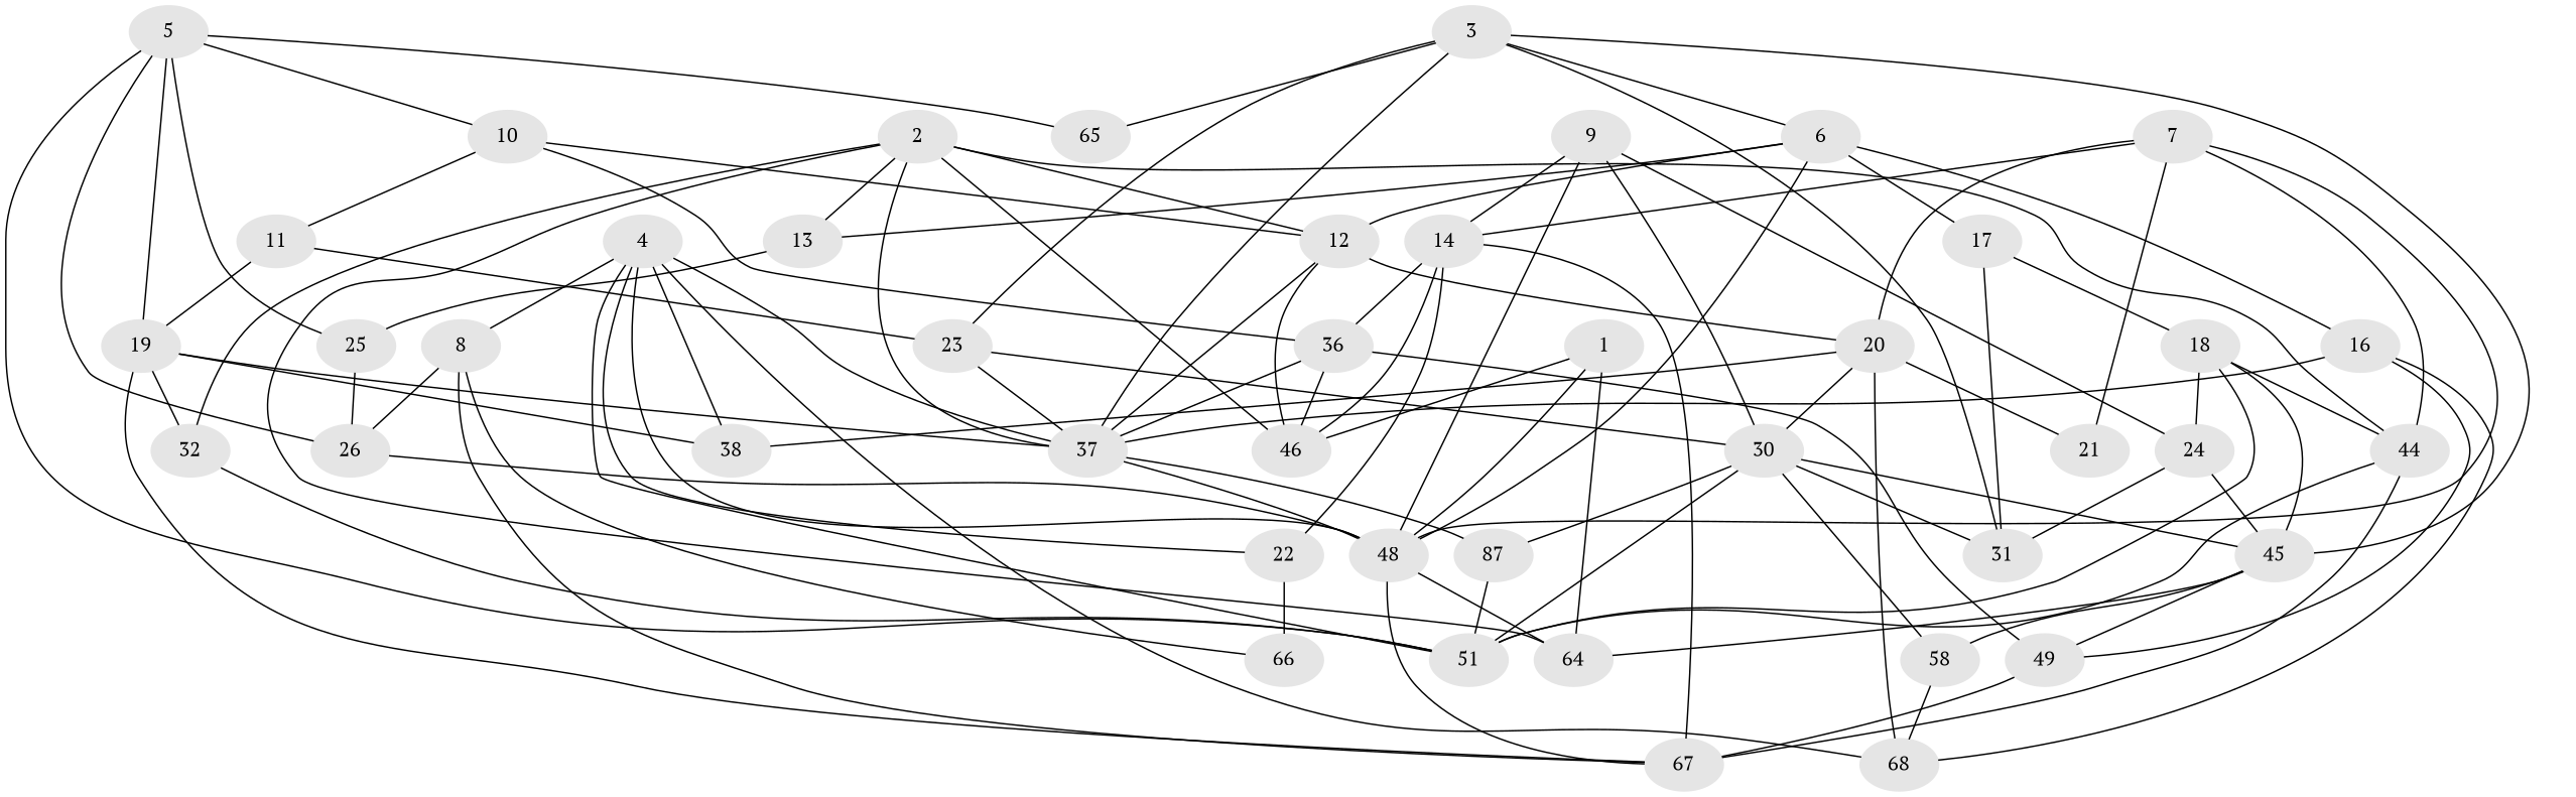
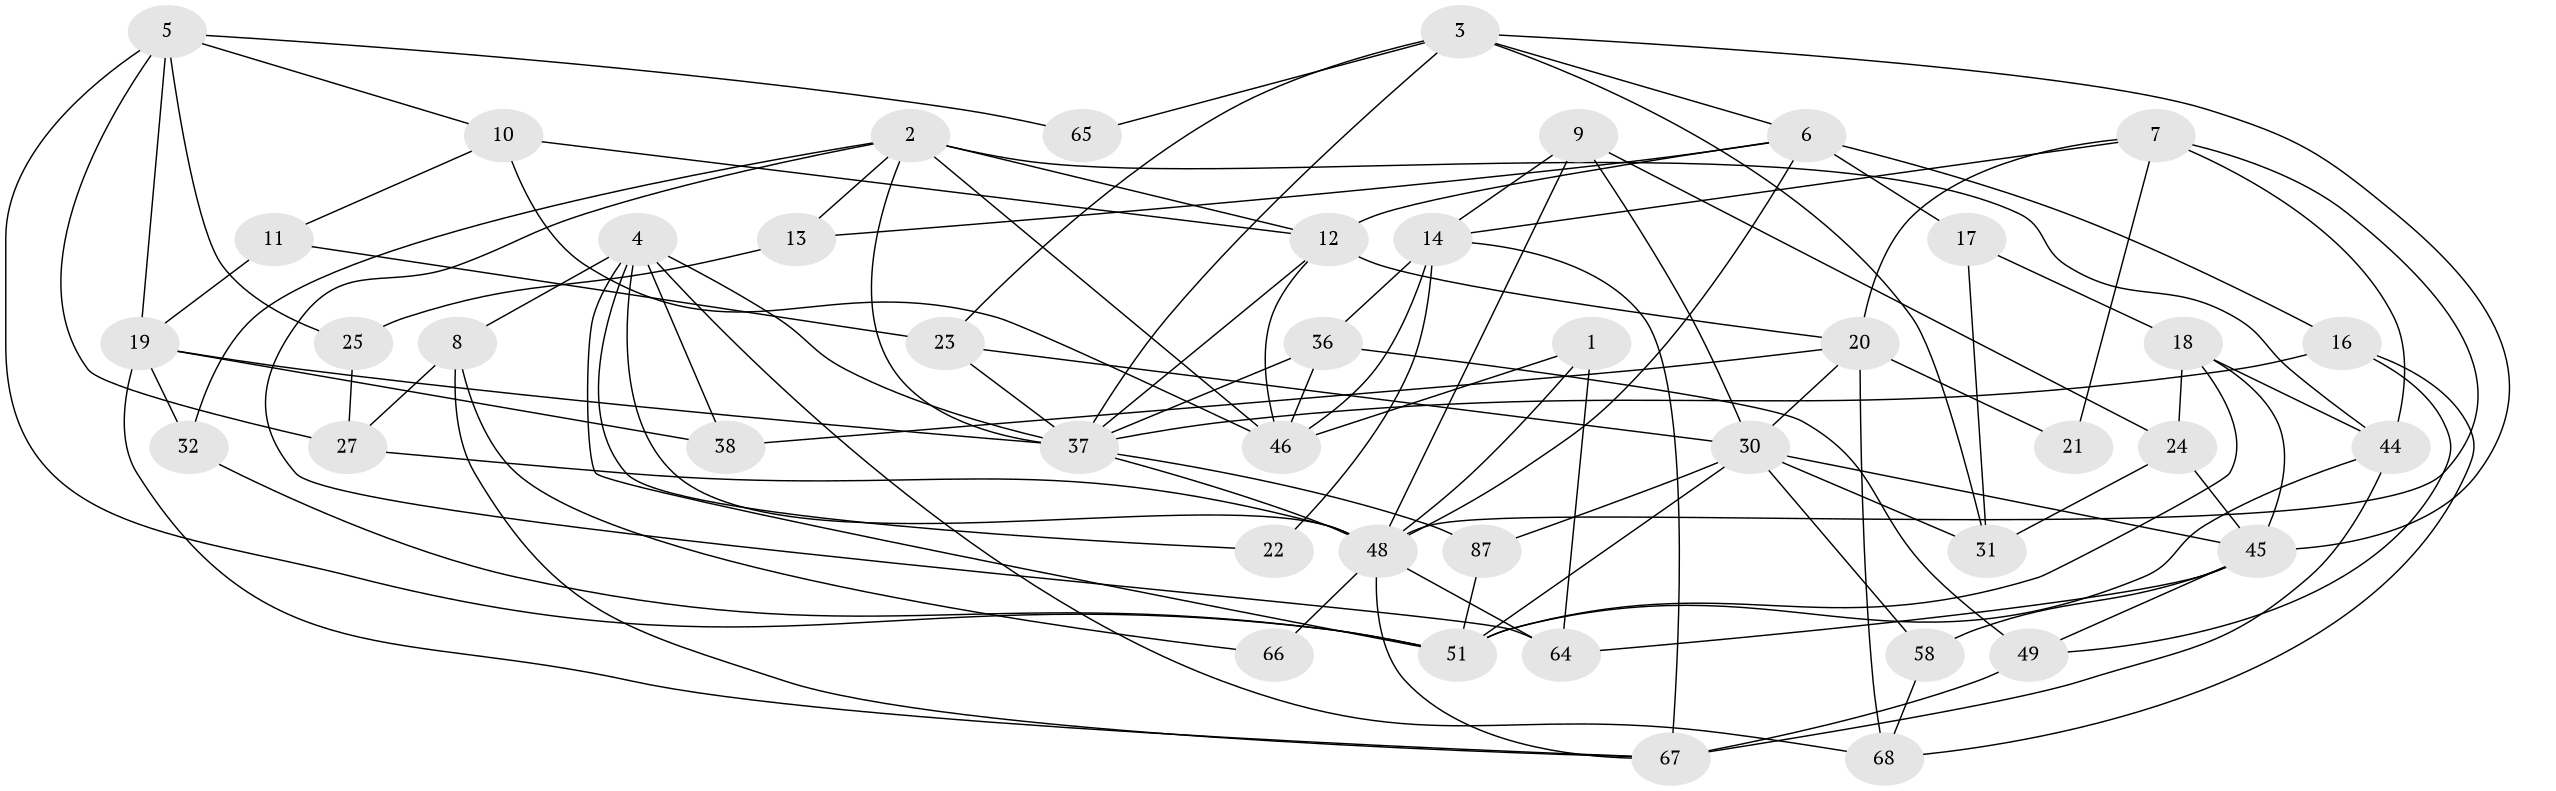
  graph {
    fontname="PT Serif"
    node [color=gray90 fontname="PT Serif" style=filled]
    edge [fontname="PT Serif"]
    46 [super="+54"]
    1
    48 [super="+53"]
    64
    66
    67
    2 [super="+61"]
    12 [super="+55"]
    13 [super="+29"]
    32
    37 [super="+39"]
    44 [super="+62"]
    20 [super="+40"]
    25
    51 [super="+57"]
    n16 [label=87 super="+69"]
    3 [super="+26"]
    6 [super="+52"]
    23 [super="+33"]
    31
    45 [super="+60"]
    65
    16
    17
    30 [super="+41"]
    49 [super="+63"]
    58
    4 [super="+56"]
    8 [super="+43"]
    22
    38 [super="+50"]
    68
-   27 [label=26]
+   27
    5 [super="+15"]
    10 [super="+34"]
    19 [super="+42"]
    11
    18 [super="+35"]
    7 [super="+28"]
    14 [super="+59"]
    21
    36
    9
    24
    1 -- 46
    1 -- 48
    1 -- 64
    48 -- 64
-   22 -- 66 [weight=2]
+   48 -- 66 [weight=2]
    48 -- 67
    2 -- 46 [weight=2]
    2 -- 64
    2 -- 12
    2 -- 13
    2 -- 32
    2 -- 37
    2 -- 44
    12 -- 46
    12 -- 37
    12 -- 20
    13 -- 25
    32 -- 51
    37 -- 48
    37 -- n16
    44 -- 67
    44 -- 51
    20 -- 30
    20 -- 38
    20 -- 68
    20 -- 21
    25 -- 27
    n16 -- 51
    3 -- 37
    3 -- 6
    3 -- 23
    3 -- 31
    3 -- 45
    3 -- 65
    6 -- 48 [weight=2]
    6 -- 12
    6 -- 13
    6 -- 16
    6 -- 17
    23 -- 37
    23 -- 30
    45 -- 64
    45 -- 49
    45 -- 58
    16 -- 37
    16 -- 49
    16 -- 68
    17 -- 31
    17 -- 18
    30 -- 51
    30 -- n16
    30 -- 31
    30 -- 45
    30 -- 58
    49 -- 67 [weight=2]
    58 -- 68
    4 -- 48
    4 -- 37
    4 -- 51
    4 -- 8
    4 -- 22
    4 -- 38
    4 -- 68
    8 -- 66
    8 -- 67
    8 -- 27
    27 -- 48
    5 -- 25
    5 -- 51
    5 -- 65
    5 -- 27
    5 -- 10
    5 -- 19
-   10 -- 36
+   10 -- 46
    10 -- 12
    10 -- 11
    19 -- 67
    19 -- 32
    19 -- 37
    19 -- 38
    11 -- 23 [weight=2]
    11 -- 19
    18 -- 44
    18 -- 51
    18 -- 45
    18 -- 24
    7 -- 48
    7 -- 44
    7 -- 20
    7 -- 14
    7 -- 21
    14 -- 46 [weight=2]
    14 -- 67
    14 -- 22
    14 -- 36
    36 -- 46
    36 -- 37
    36 -- 49
    9 -- 48
    9 -- 30
    9 -- 14
    9 -- 24
    24 -- 31
    24 -- 45
  }
